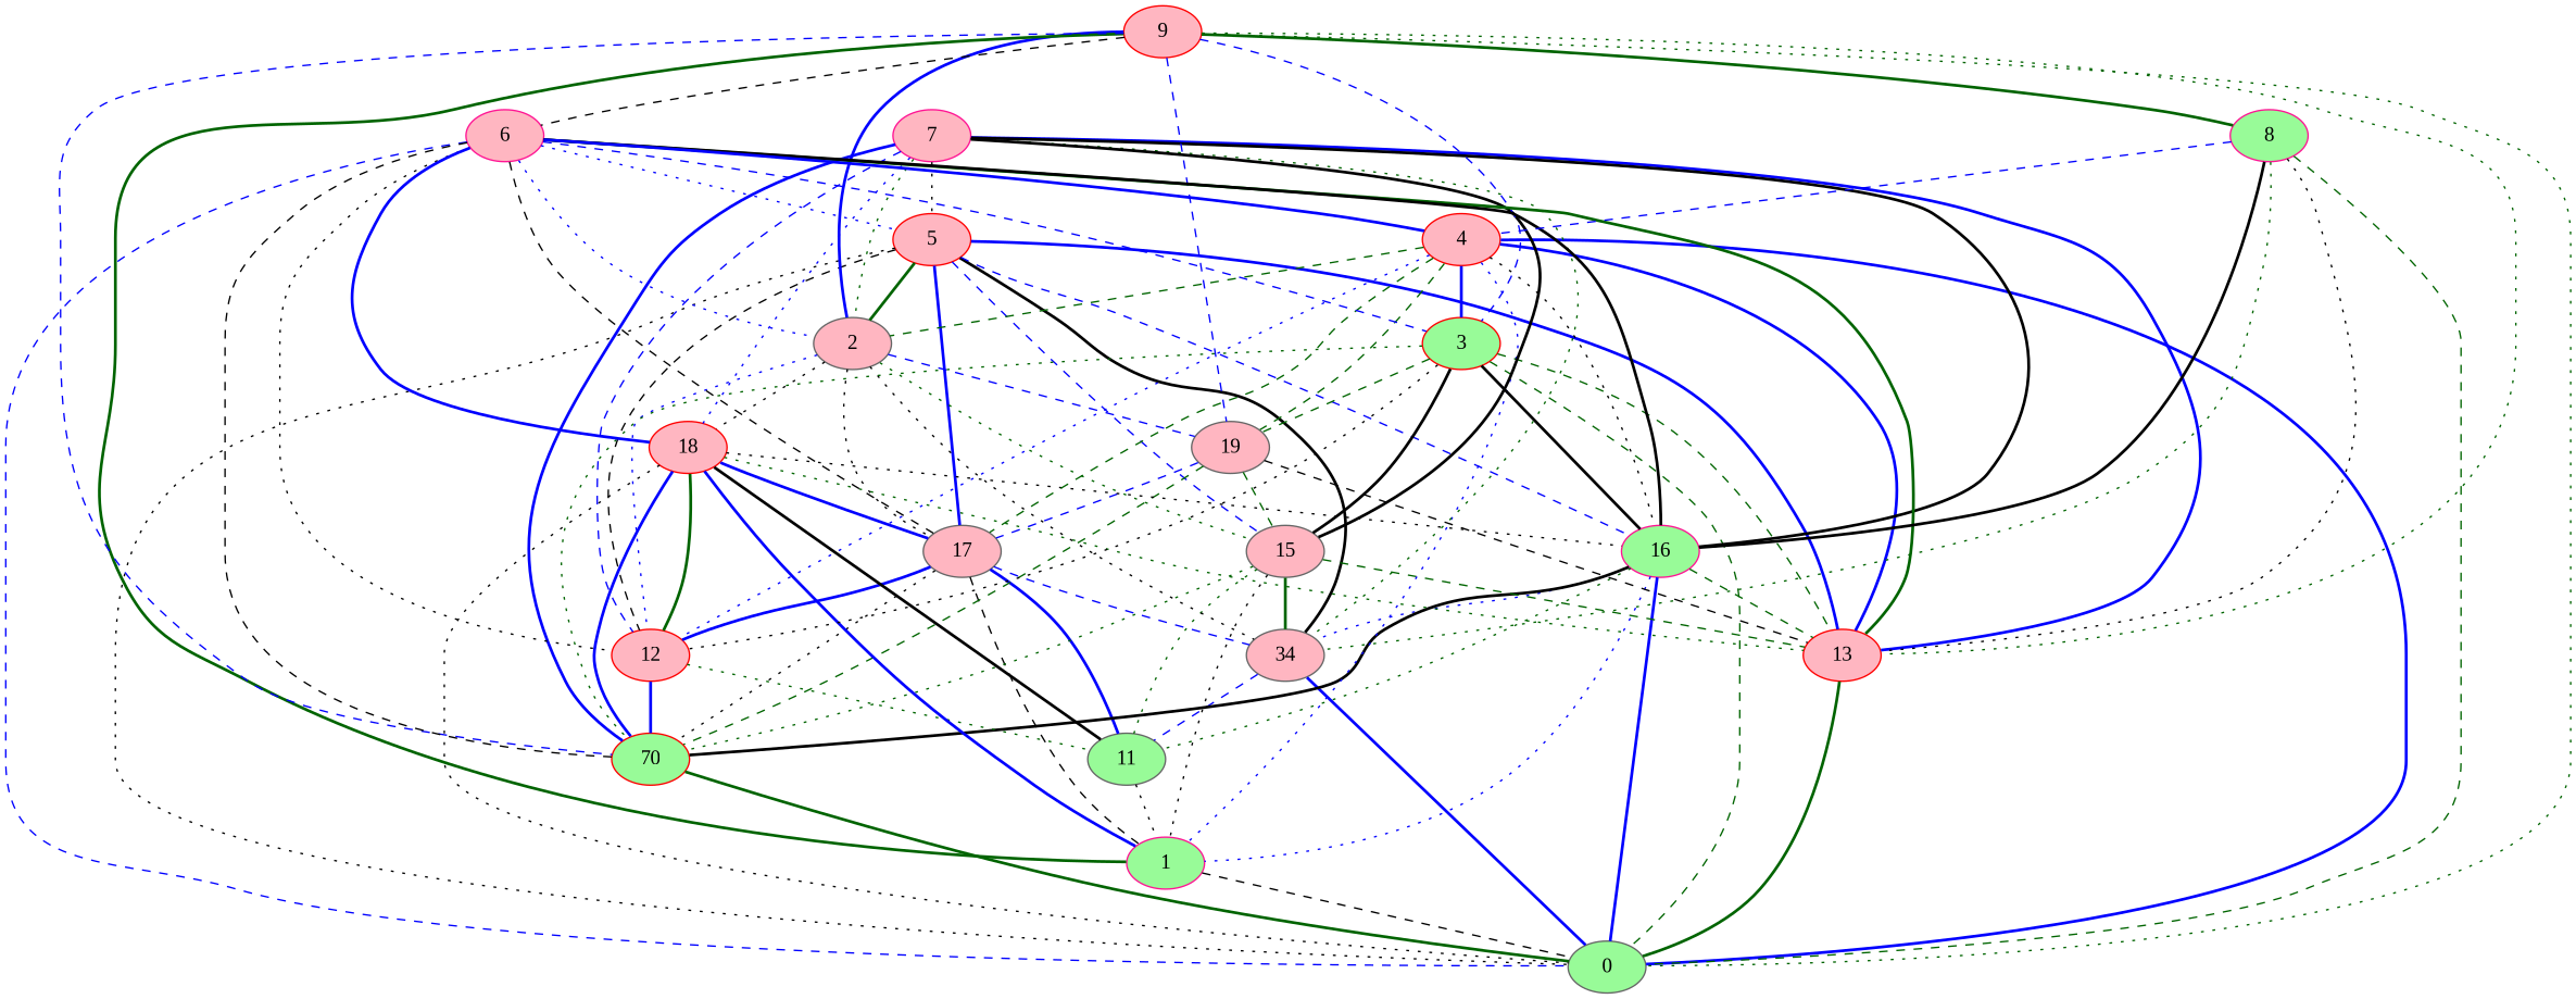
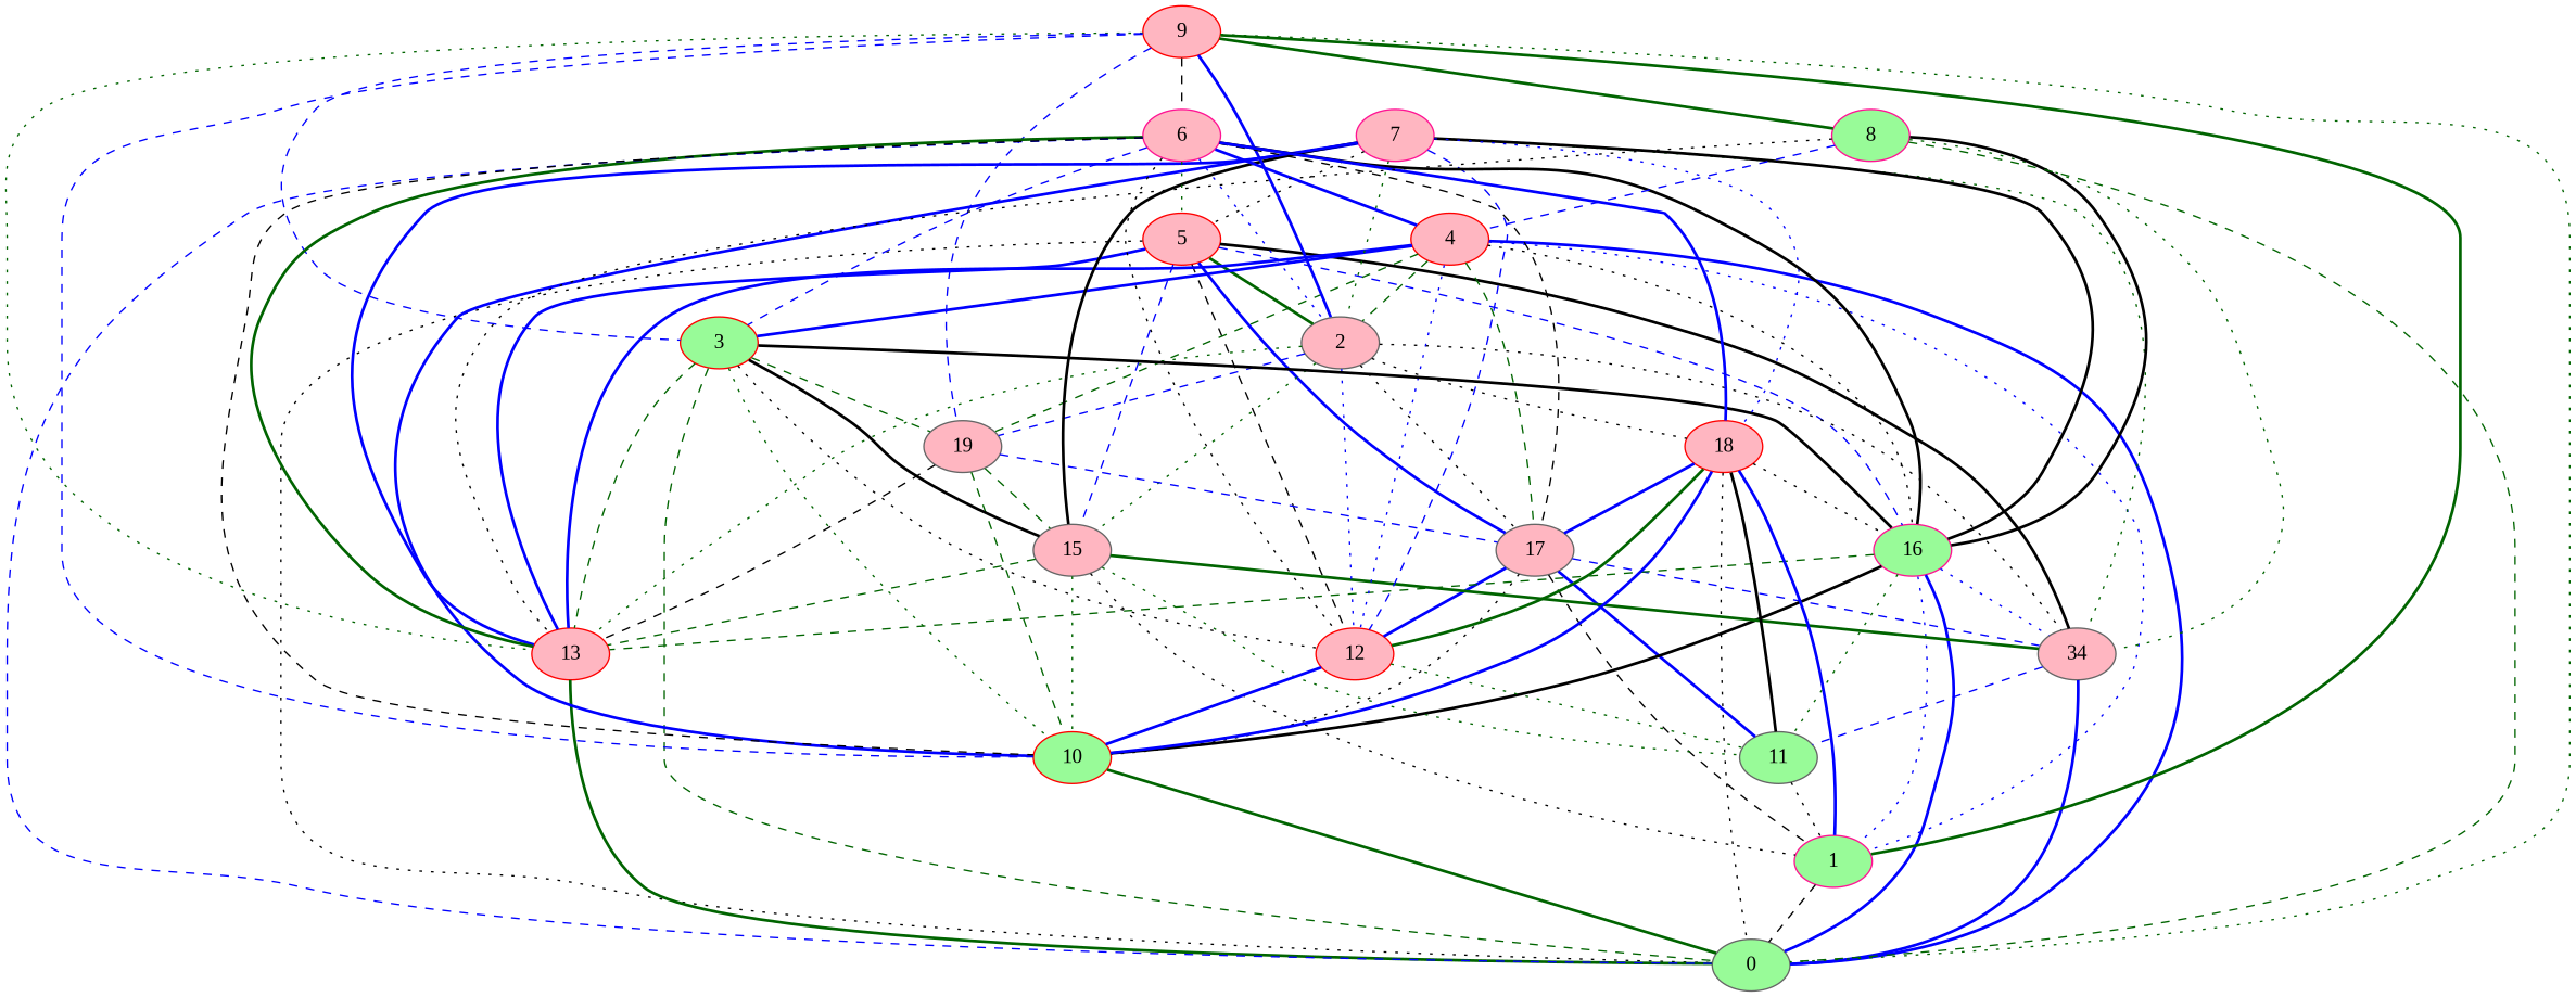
  digraph {
    fontname="Liberation Serif"
    node [color=red fillcolor=lightpink fontname="Liberation Serif" style=filled]
    edge [color=blue dir=none fontname="Liberation Serif" style=bold]
    5
    17 [color=gray40]
    13
    n4 [color=gray40 label=34]
    16 [color=deeppink fillcolor=palegreen]
    15 [color=gray40]
    2 [color=gray40]
    12
    0 [color=gray40 fillcolor=palegreen]
    11 [color=gray40 fillcolor=palegreen]
    1 [color=deeppink fillcolor=palegreen]
-   10 [fillcolor=palegreen label=70]
+   10 [fillcolor=palegreen]
    19 [color=gray40]
    18
    4
    3 [fillcolor=palegreen]
    7 [color=deeppink]
    9
    6 [color=deeppink]
    8 [color=deeppink fillcolor=palegreen]
    subgraph sub_1 {
      5
      17
      13
      n4
      16
      15
      2
      12
      0
      11
      1
      10
      19
      18
      4
      3
      7
      9
      6
      8
    }
    5 -> 17
    5 -> 13
    5 -> n4 [color=black]
    5 -> 16 [style=dashed]
    5 -> 15 [style=dashed]
    5 -> 2 [color=darkgreen]
    5 -> 12 [color=black style=dashed]
    5 -> 0 [color=black style=dotted]
    17 -> n4 [style=dashed]
    17 -> 12
    17 -> 11
    17 -> 1 [color=black style=dashed]
    17 -> 10 [color=black style=dotted]
    13 -> 0 [color=darkgreen]
    n4 -> 0
    n4 -> 11 [style=dashed]
    16 -> 13 [color=darkgreen style=dashed]
    16 -> n4 [style=dotted]
    16 -> 0
    16 -> 11 [color=darkgreen style=dotted]
    16 -> 1 [style=dotted]
    16 -> 10 [color=black]
    15 -> 13 [color=darkgreen style=dashed]
    15 -> n4 [color=darkgreen]
    15 -> 11 [color=darkgreen style=dotted]
    15 -> 1 [color=black style=dotted]
    15 -> 10 [color=darkgreen style=dotted]
    2 -> 17 [color=black style=dotted]
    2 -> n4 [color=black style=dotted]
    2 -> 15 [color=darkgreen style=dotted]
    2 -> 12 [style=dotted]
    2 -> 19 [style=dashed]
    2 -> 18 [color=black style=dotted]
    12 -> 11 [color=darkgreen style=dotted]
    12 -> 10
    11 -> 1 [color=black style=dotted]
    1 -> 0 [color=black style=dashed]
    10 -> 0 [color=darkgreen]
    19 -> 17 [style=dashed]
    19 -> 13 [color=black style=dashed]
    19 -> 15 [color=darkgreen style=dashed]
    19 -> 10 [color=darkgreen style=dashed]
    18 -> 17
-   18 -> 13 [color=darkgreen style=dotted]
+   2 -> 13 [color=darkgreen style=dotted]
    18 -> 16 [color=black style=dotted]
    18 -> 12 [color=darkgreen]
    18 -> 0 [color=black style=dotted]
    18 -> 11 [color=black]
    18 -> 1
    18 -> 10
    4 -> 17 [color=darkgreen style=dashed]
    4 -> 13
    4 -> 16 [color=black style=dotted]
    4 -> 2 [color=darkgreen style=dashed]
    4 -> 12 [style=dotted]
    4 -> 0
    4 -> 1 [style=dotted]
    4 -> 19 [color=darkgreen style=dashed]
    4 -> 3
    3 -> 13 [color=darkgreen style=dashed]
    3 -> 16 [color=black]
    3 -> 15 [color=black]
    3 -> 12 [color=black style=dotted]
    3 -> 0 [color=darkgreen style=dashed]
    3 -> 10 [color=darkgreen style=dotted]
    3 -> 19 [color=darkgreen style=dashed]
    7 -> 5 [color=black style=dotted]
    7 -> 13
    7 -> n4 [color=darkgreen style=dotted]
    7 -> 16 [color=black]
    7 -> 15 [color=black]
    7 -> 2 [color=darkgreen style=dotted]
    7 -> 12 [style=dashed]
    7 -> 10
    7 -> 18 [style=dotted]
    9 -> 13 [color=darkgreen style=dotted]
    9 -> 2
    9 -> 0 [color=darkgreen style=dotted]
    9 -> 1 [color=darkgreen]
    9 -> 10 [style=dashed]
    9 -> 19 [style=dashed]
    9 -> 3 [style=dashed]
    9 -> 6 [color=black style=dashed]
    9 -> 8 [color=darkgreen]
-   6 -> 5 [style=dotted]
+   6 -> 5 [color=darkgreen style=dotted]
    6 -> 17 [color=black style=dashed]
    6 -> 13 [color=darkgreen]
    6 -> 16 [color=black]
    6 -> 2 [style=dotted]
    6 -> 12 [color=black style=dotted]
    6 -> 0 [style=dashed]
    6 -> 10 [color=black style=dashed]
    6 -> 18
    6 -> 4
    6 -> 3 [style=dashed]
    8 -> 13 [color=black style=dotted]
    8 -> n4 [color=darkgreen style=dotted]
    8 -> 16 [color=black]
    8 -> 0 [color=darkgreen style=dashed]
    8 -> 4 [style=dashed]
  }
